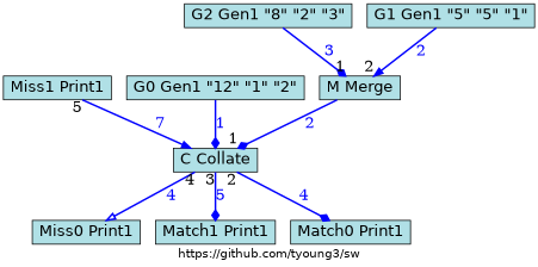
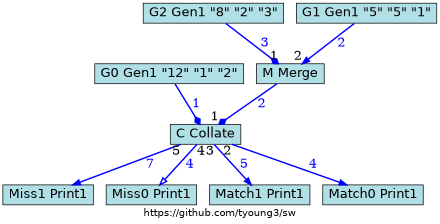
  digraph {
    fontcolor=black
    fontname=Helvetica
    label="https://github.com/tyoung3/sw"
    node [color=black fillcolor=powderblue fontcolor=black fontname=Helvetica fontsize=18 host=taos_ shape=record style=filled]
    edge [arrowhead=diamond color=blue fontcolor=blue fontsize=18 labelfontcolor=black style=bold]
    n1 [height=.2 label="{<P> Miss1  Print1 }"]
    n2 [height=.2 label="{<P> Miss0  Print1 }"]
    n3 [height=.2 label="{<P> Match1  Print1 }"]
    n4 [height=.2 label="{<P> Match0  Print1 }"]
    n5 [height=.2 label="{<P> G2  Gen1 \"8\" \"2\" \"3\" }"]
    n6 [height=.2 label="{<P> G1  Gen1 \"5\" \"5\" \"1\" }"]
    n7 [height=.2 label="{<P> G0  Gen1 \"12\" \"1\" \"2\" }"]
    n8 [height=.2 label="{<P> C  Collate }"]
    n9 [height=.2 label="{<P> M  Merge }"]
    subgraph sub_1 {
      label="collate.sw"
      n1
      n2
      n3
      n4
      n5
      n6
      n7
      n8
      n9
    }
    n5 -> n9 [headlabel=1 label=3]
    n6 -> n9 [arrowhead=normal headlabel=2 label=2]
    n7 -> n8 [label=1]
-   n1 -> n8 [arrowhead=normal label=7 taillabel=5]
+   n8 -> n1 [arrowhead=normal label=7 taillabel=5]
    n8 -> n2 [arrowhead=onormal label=4 taillabel=4]
-   n8 -> n3 [label=5 taillabel=3]
-   n8 -> n4 [label=4 taillabel=2]
+   n8 -> n3 [arrowhead=normal label=5 taillabel=3]
+   n8 -> n4 [arrowhead=normal label=4 taillabel=2]
    n9 -> n8 [headlabel=1 label=2]
  }
